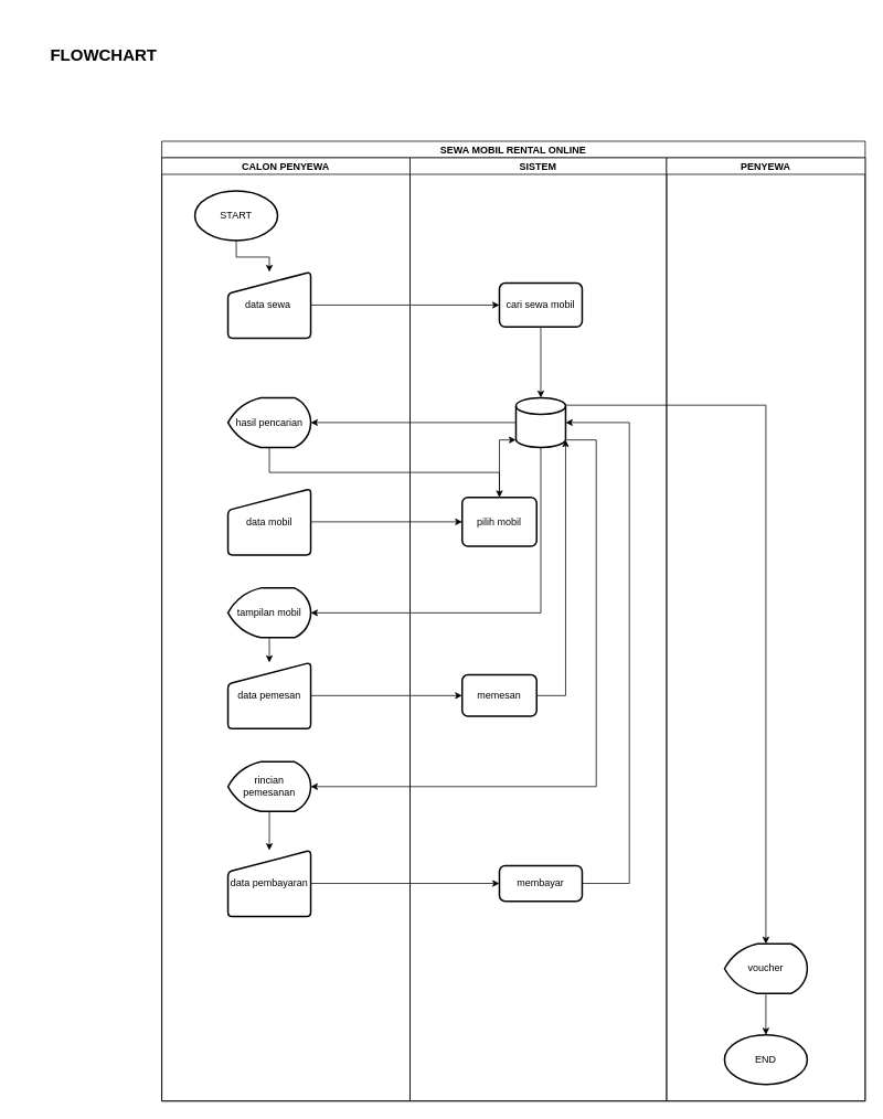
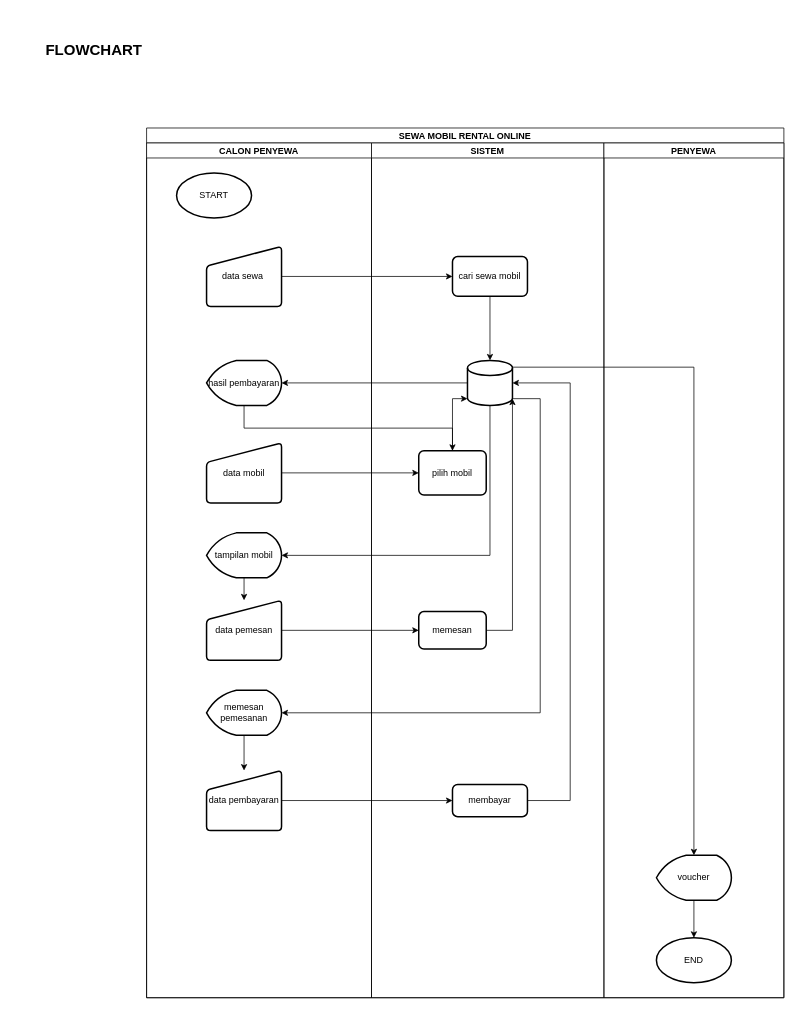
  <mxCell id="0" />
  <mxCell id="1" parent="0" />
  <mxCell id="2" value="FLOWCHART" style="text;html=1;strokeColor=none;fillColor=none;align=center;verticalAlign=middle;whiteSpace=wrap;rounded=0;fontSize=20;fontStyle=1" parent="1" vertex="1"><mxGeometry x="20" y="20" width="210" height="90" as="geometry" /></mxCell>
  <mxCell id="3" value="SEWA MOBIL RENTAL ONLINE" style="swimlane;childLayout=stackLayout;resizeParent=1;resizeParentMax=0;startSize=20;" parent="1" vertex="1"><mxGeometry x="195" y="170" width="850" height="1160" as="geometry" /></mxCell>
  <mxCell id="4" value="CALON PENYEWA" style="swimlane;startSize=20;" parent="3" vertex="1"><mxGeometry y="20" width="300" height="1140" as="geometry" /></mxCell>
- <mxCell id="5" style="edgeStyle=orthogonalEdgeStyle;rounded=0;orthogonalLoop=1;jettySize=auto;html=1;exitX=0.5;exitY=1;exitDx=0;exitDy=0;exitPerimeter=0;entryX=0.5;entryY=0;entryDx=0;entryDy=0;" parent="4" source="6" target="7" edge="1"><mxGeometry relative="1" as="geometry" /></mxCell>
  <mxCell id="6" value="START" style="strokeWidth=2;html=1;shape=mxgraph.flowchart.start_1;whiteSpace=wrap;" parent="4" vertex="1"><mxGeometry x="40" y="40" width="100" height="60" as="geometry" /></mxCell>
  <mxCell id="7" value="data sewa&amp;nbsp;" style="html=1;strokeWidth=2;shape=manualInput;whiteSpace=wrap;rounded=1;size=26;arcSize=11;" parent="4" vertex="1"><mxGeometry x="80" y="138" width="100" height="80" as="geometry" /></mxCell>
  <mxCell id="8" style="edgeStyle=orthogonalEdgeStyle;rounded=0;orthogonalLoop=1;jettySize=auto;html=1;exitX=0.5;exitY=1;exitDx=0;exitDy=0;exitPerimeter=0;" parent="4" source="9" target="22" edge="1"><mxGeometry relative="1" as="geometry" /></mxCell>
- <mxCell id="9" value="hasil pencarian" style="strokeWidth=2;html=1;shape=mxgraph.flowchart.display;whiteSpace=wrap;" parent="4" vertex="1"><mxGeometry x="80" y="290" width="100" height="60" as="geometry" /></mxCell>
+ <mxCell id="9" value="hasil pembayaran" style="strokeWidth=2;html=1;shape=mxgraph.flowchart.display;whiteSpace=wrap;" parent="4" vertex="1"><mxGeometry x="80" y="290" width="100" height="60" as="geometry" /></mxCell>
  <mxCell id="10" value="data mobil" style="html=1;strokeWidth=2;shape=manualInput;whiteSpace=wrap;rounded=1;size=26;arcSize=11;" parent="4" vertex="1"><mxGeometry x="80" y="400" width="100" height="80" as="geometry" /></mxCell>
  <mxCell id="11" style="edgeStyle=orthogonalEdgeStyle;rounded=0;orthogonalLoop=1;jettySize=auto;html=1;exitX=0.5;exitY=1;exitDx=0;exitDy=0;exitPerimeter=0;entryX=0.5;entryY=0;entryDx=0;entryDy=0;" parent="4" source="12" target="13" edge="1"><mxGeometry relative="1" as="geometry" /></mxCell>
  <mxCell id="12" value="tampilan mobil" style="strokeWidth=2;html=1;shape=mxgraph.flowchart.display;whiteSpace=wrap;" parent="4" vertex="1"><mxGeometry x="80" y="520" width="100" height="60" as="geometry" /></mxCell>
  <mxCell id="13" value="data pemesan" style="html=1;strokeWidth=2;shape=manualInput;whiteSpace=wrap;rounded=1;size=26;arcSize=11;" parent="4" vertex="1"><mxGeometry x="80" y="610" width="100" height="80" as="geometry" /></mxCell>
  <mxCell id="14" style="edgeStyle=orthogonalEdgeStyle;rounded=0;orthogonalLoop=1;jettySize=auto;html=1;exitX=0.5;exitY=1;exitDx=0;exitDy=0;exitPerimeter=0;entryX=0.5;entryY=0;entryDx=0;entryDy=0;" parent="4" source="15" target="16" edge="1"><mxGeometry relative="1" as="geometry" /></mxCell>
- <mxCell id="15" value="rincian pemesanan" style="strokeWidth=2;html=1;shape=mxgraph.flowchart.display;whiteSpace=wrap;" parent="4" vertex="1"><mxGeometry x="80" y="730" width="100" height="60" as="geometry" /></mxCell>
+ <mxCell id="15" value="memesan pemesanan" style="strokeWidth=2;html=1;shape=mxgraph.flowchart.display;whiteSpace=wrap;" parent="4" vertex="1"><mxGeometry x="80" y="730" width="100" height="60" as="geometry" /></mxCell>
  <mxCell id="16" value="data pembayaran" style="html=1;strokeWidth=2;shape=manualInput;whiteSpace=wrap;rounded=1;size=26;arcSize=11;" parent="4" vertex="1"><mxGeometry x="80" y="837" width="100" height="80" as="geometry" /></mxCell>
  <mxCell id="17" value="SISTEM" style="swimlane;startSize=20;" parent="3" vertex="1"><mxGeometry x="300" y="20" width="310" height="1140" as="geometry" /></mxCell>
  <mxCell id="18" style="edgeStyle=orthogonalEdgeStyle;rounded=0;orthogonalLoop=1;jettySize=auto;html=1;exitX=0.5;exitY=1;exitDx=0;exitDy=0;entryX=0.5;entryY=0;entryDx=0;entryDy=0;entryPerimeter=0;" parent="17" source="19" target="20" edge="1"><mxGeometry relative="1" as="geometry" /></mxCell>
  <mxCell id="19" value="cari sewa mobil" style="rounded=1;whiteSpace=wrap;html=1;absoluteArcSize=1;arcSize=14;strokeWidth=2;" parent="17" vertex="1"><mxGeometry x="108" y="151.5" width="100" height="53" as="geometry" /></mxCell>
  <mxCell id="20" value="" style="strokeWidth=2;html=1;shape=mxgraph.flowchart.database;whiteSpace=wrap;" parent="17" vertex="1"><mxGeometry x="128" y="290" width="60" height="60" as="geometry" /></mxCell>
  <mxCell id="21" style="edgeStyle=orthogonalEdgeStyle;rounded=0;orthogonalLoop=1;jettySize=auto;html=1;exitX=0.5;exitY=0;exitDx=0;exitDy=0;entryX=0;entryY=0.85;entryDx=0;entryDy=0;entryPerimeter=0;" parent="17" source="22" target="20" edge="1"><mxGeometry relative="1" as="geometry" /></mxCell>
  <mxCell id="22" value="pilih mobil" style="rounded=1;whiteSpace=wrap;html=1;absoluteArcSize=1;arcSize=14;strokeWidth=2;" parent="17" vertex="1"><mxGeometry x="63" y="410.5" width="90" height="59" as="geometry" /></mxCell>
  <mxCell id="23" style="edgeStyle=orthogonalEdgeStyle;rounded=0;orthogonalLoop=1;jettySize=auto;html=1;exitX=1;exitY=0.5;exitDx=0;exitDy=0;entryX=1;entryY=0.85;entryDx=0;entryDy=0;entryPerimeter=0;" parent="17" source="24" target="20" edge="1"><mxGeometry relative="1" as="geometry"><Array as="points"><mxPoint x="188" y="650" /></Array></mxGeometry></mxCell>
  <mxCell id="24" value="memesan" style="rounded=1;whiteSpace=wrap;html=1;absoluteArcSize=1;arcSize=14;strokeWidth=2;" parent="17" vertex="1"><mxGeometry x="63" y="625" width="90" height="50" as="geometry" /></mxCell>
  <mxCell id="25" style="edgeStyle=orthogonalEdgeStyle;rounded=0;orthogonalLoop=1;jettySize=auto;html=1;exitX=1;exitY=0.5;exitDx=0;exitDy=0;entryX=1;entryY=0.5;entryDx=0;entryDy=0;entryPerimeter=0;" parent="17" source="26" target="20" edge="1"><mxGeometry relative="1" as="geometry"><Array as="points"><mxPoint x="265" y="877" /><mxPoint x="265" y="320" /></Array></mxGeometry></mxCell>
  <mxCell id="26" value="membayar" style="rounded=1;whiteSpace=wrap;html=1;absoluteArcSize=1;arcSize=14;strokeWidth=2;" parent="17" vertex="1"><mxGeometry x="108" y="855.5" width="100" height="43" as="geometry" /></mxCell>
  <mxCell id="27" value="PENYEWA" style="swimlane;startSize=20;" parent="3" vertex="1"><mxGeometry x="610" y="20" width="240" height="1140" as="geometry" /></mxCell>
  <mxCell id="28" style="edgeStyle=orthogonalEdgeStyle;rounded=0;orthogonalLoop=1;jettySize=auto;html=1;exitX=0.5;exitY=1;exitDx=0;exitDy=0;exitPerimeter=0;entryX=0.5;entryY=0;entryDx=0;entryDy=0;entryPerimeter=0;fontSize=20;" parent="27" source="29" target="30" edge="1"><mxGeometry relative="1" as="geometry" /></mxCell>
  <mxCell id="29" value="voucher" style="strokeWidth=2;html=1;shape=mxgraph.flowchart.display;whiteSpace=wrap;" parent="27" vertex="1"><mxGeometry x="70" y="950" width="100" height="60" as="geometry" /></mxCell>
  <mxCell id="30" value="END" style="strokeWidth=2;html=1;shape=mxgraph.flowchart.start_1;whiteSpace=wrap;" parent="27" vertex="1"><mxGeometry x="70" y="1060" width="100" height="60" as="geometry" /></mxCell>
  <mxCell id="31" style="edgeStyle=orthogonalEdgeStyle;rounded=0;orthogonalLoop=1;jettySize=auto;html=1;exitX=1;exitY=0.5;exitDx=0;exitDy=0;entryX=0;entryY=0.5;entryDx=0;entryDy=0;" parent="3" source="7" target="19" edge="1"><mxGeometry relative="1" as="geometry" /></mxCell>
  <mxCell id="32" style="edgeStyle=orthogonalEdgeStyle;rounded=0;orthogonalLoop=1;jettySize=auto;html=1;exitX=0;exitY=0.5;exitDx=0;exitDy=0;exitPerimeter=0;entryX=1;entryY=0.5;entryDx=0;entryDy=0;entryPerimeter=0;" parent="3" source="20" target="9" edge="1"><mxGeometry relative="1" as="geometry" /></mxCell>
  <mxCell id="33" style="edgeStyle=orthogonalEdgeStyle;rounded=0;orthogonalLoop=1;jettySize=auto;html=1;exitX=1;exitY=0.5;exitDx=0;exitDy=0;entryX=0;entryY=0.5;entryDx=0;entryDy=0;" parent="3" source="10" target="22" edge="1"><mxGeometry relative="1" as="geometry" /></mxCell>
  <mxCell id="34" style="edgeStyle=orthogonalEdgeStyle;rounded=0;orthogonalLoop=1;jettySize=auto;html=1;exitX=0.5;exitY=1;exitDx=0;exitDy=0;exitPerimeter=0;entryX=1;entryY=0.5;entryDx=0;entryDy=0;entryPerimeter=0;" parent="3" source="20" target="12" edge="1"><mxGeometry relative="1" as="geometry"><Array as="points"><mxPoint x="458" y="570" /></Array></mxGeometry></mxCell>
  <mxCell id="35" style="edgeStyle=orthogonalEdgeStyle;rounded=0;orthogonalLoop=1;jettySize=auto;html=1;exitX=1;exitY=0.5;exitDx=0;exitDy=0;entryX=0;entryY=0.5;entryDx=0;entryDy=0;" parent="3" source="13" target="24" edge="1"><mxGeometry relative="1" as="geometry" /></mxCell>
  <mxCell id="36" style="edgeStyle=orthogonalEdgeStyle;rounded=0;orthogonalLoop=1;jettySize=auto;html=1;exitX=1;exitY=0.85;exitDx=0;exitDy=0;exitPerimeter=0;entryX=1;entryY=0.5;entryDx=0;entryDy=0;entryPerimeter=0;" parent="3" source="20" target="15" edge="1"><mxGeometry relative="1" as="geometry"><Array as="points"><mxPoint x="525" y="361" /><mxPoint x="525" y="780" /></Array></mxGeometry></mxCell>
  <mxCell id="37" style="edgeStyle=orthogonalEdgeStyle;rounded=0;orthogonalLoop=1;jettySize=auto;html=1;exitX=1;exitY=0.5;exitDx=0;exitDy=0;entryX=0;entryY=0.5;entryDx=0;entryDy=0;" parent="3" source="16" target="26" edge="1"><mxGeometry relative="1" as="geometry" /></mxCell>
  <mxCell id="38" style="edgeStyle=orthogonalEdgeStyle;rounded=0;orthogonalLoop=1;jettySize=auto;html=1;exitX=1;exitY=0.15;exitDx=0;exitDy=0;exitPerimeter=0;entryX=0.5;entryY=0;entryDx=0;entryDy=0;entryPerimeter=0;" parent="3" source="20" target="29" edge="1"><mxGeometry relative="1" as="geometry" /></mxCell>
